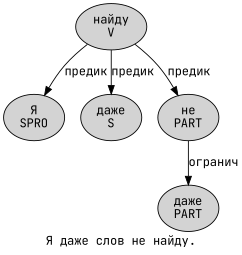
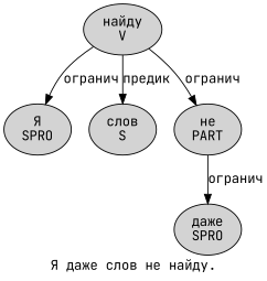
  digraph {
    fontname="JetBrains Mono"
    label="Я даже слов не найду."
    node [fillcolor=lightgray fontname="JetBrains Mono" penwidth=1 shape=ellipse style=filled]
    edge [fontname="JetBrains Mono"]
    n1 [label="Я\nSPRO"]
-   n2 [label="даже\nPART"]
-   n3 [label="даже\nS"]
+   n2 [label="даже\nSPRO"]
+   n3 [label="слов\nS"]
    n4 [label="не\nPART"]
    n5 [label="найду\nV"]
    n4 -> n2 [label="огранич"]
-   n5 -> n1 [label="предик"]
+   n5 -> n1 [label="огранич"]
    n5 -> n3 [label="предик"]
-   n5 -> n4 [label="предик"]
+   n5 -> n4 [label="огранич"]
  }
